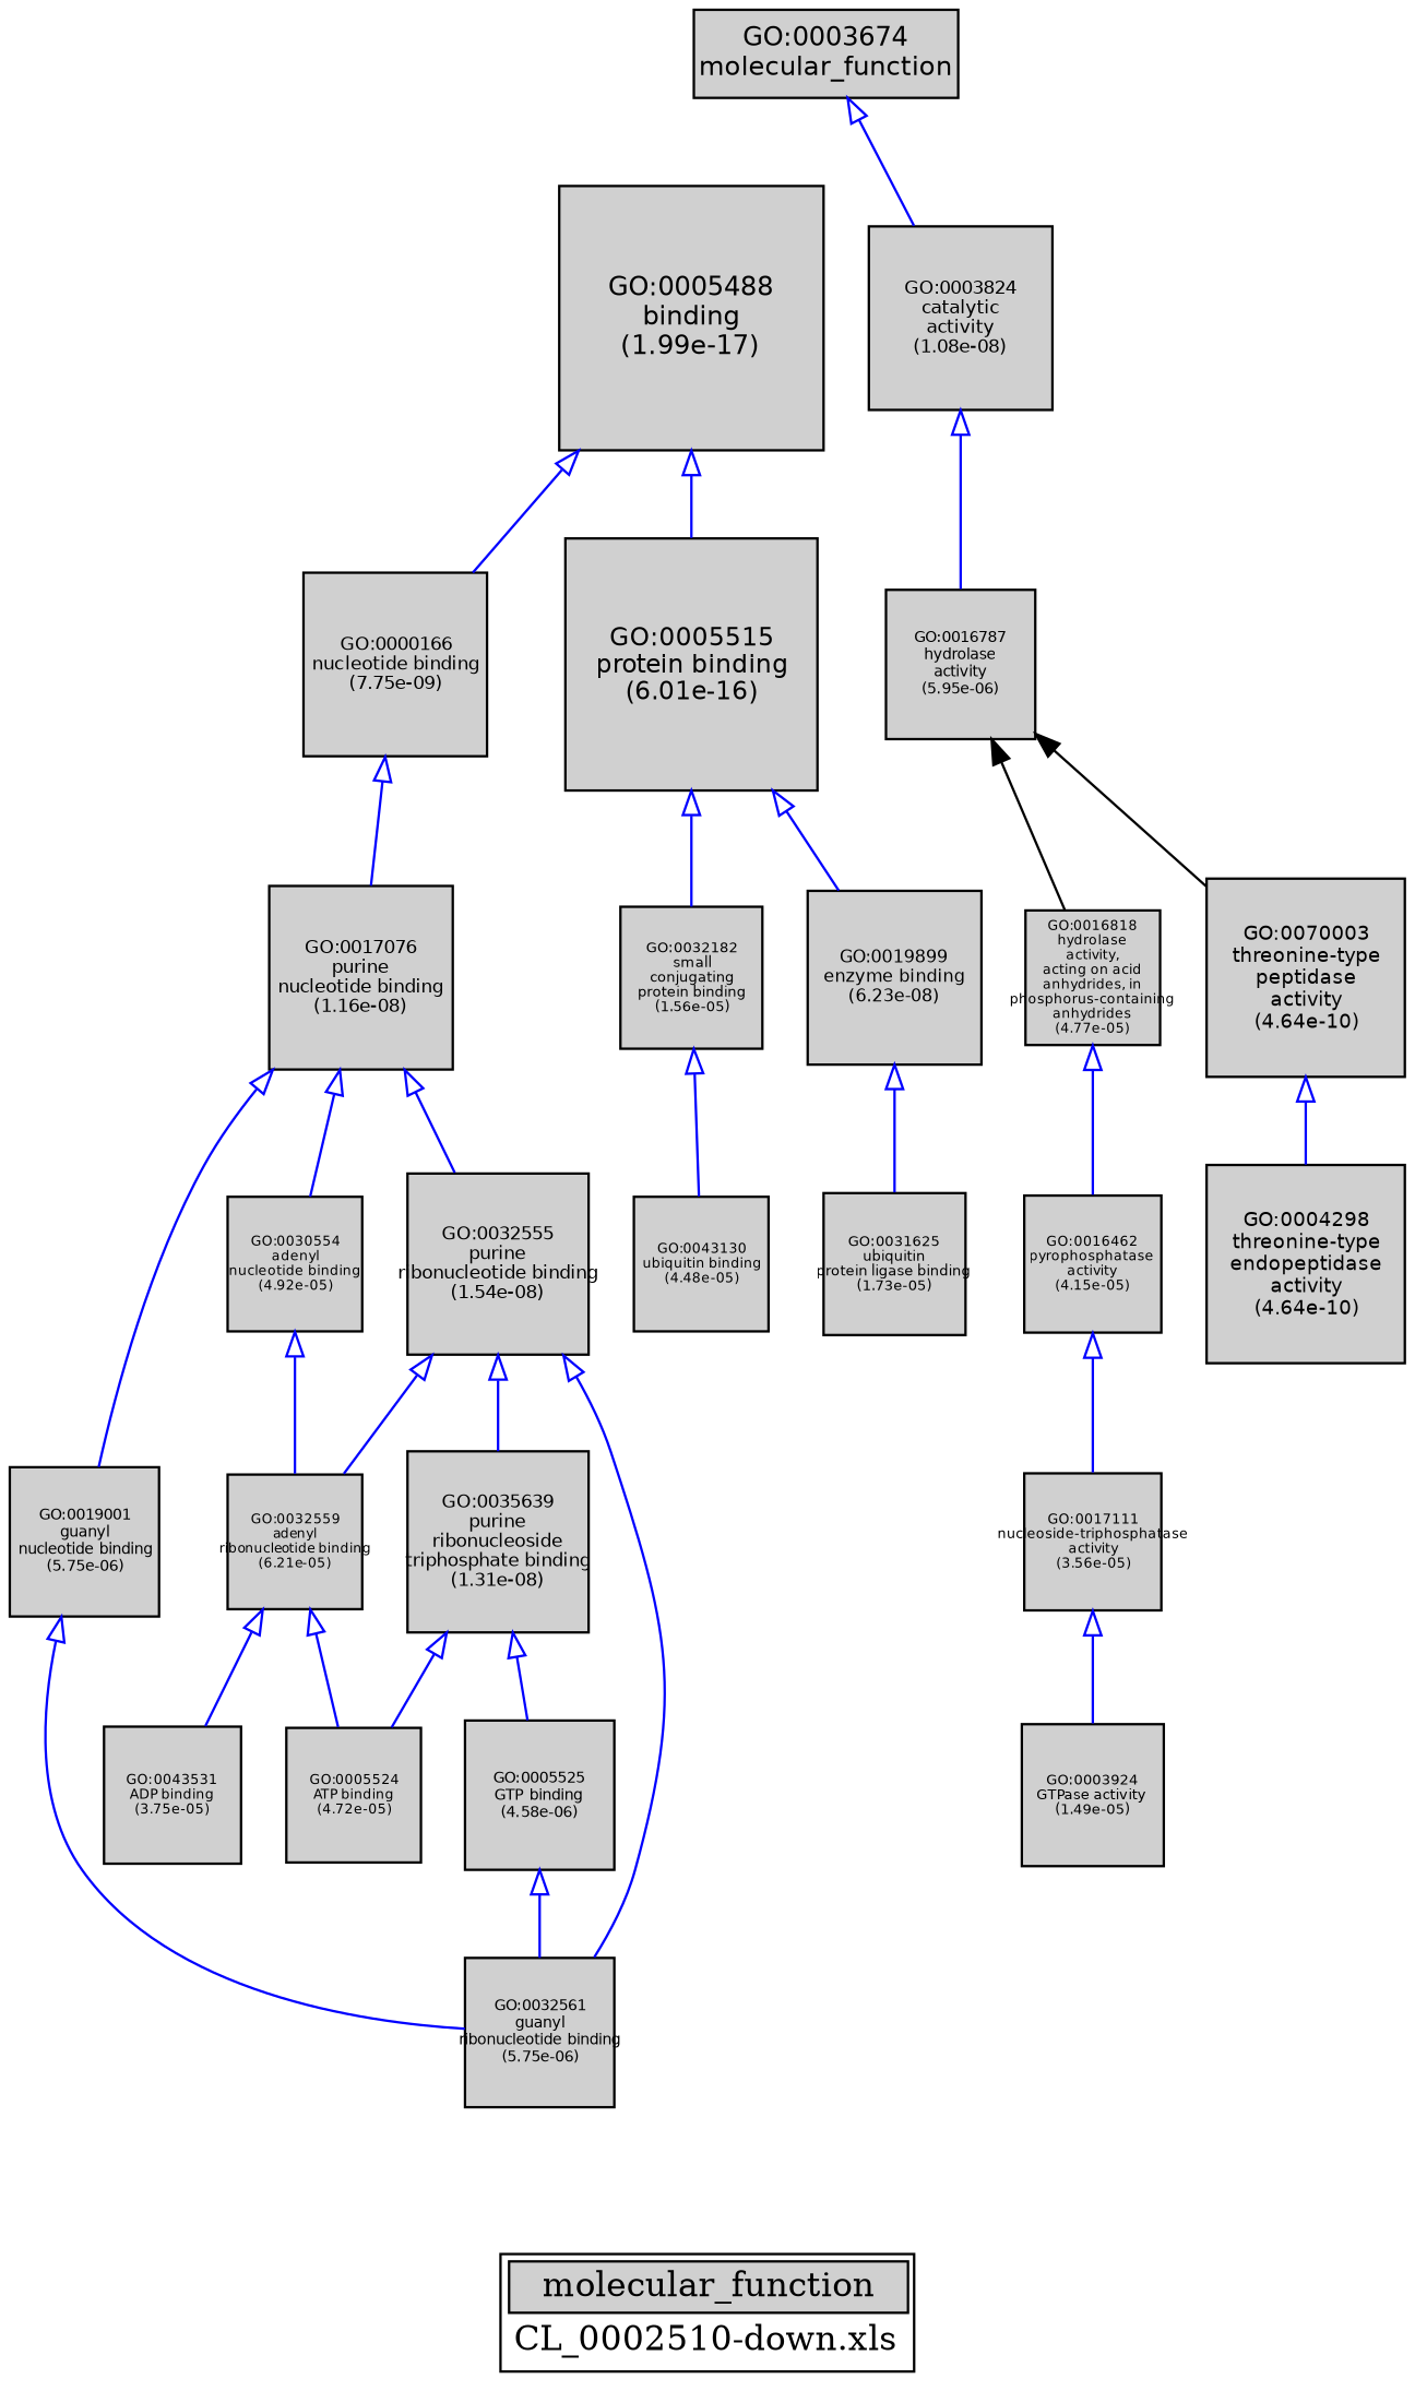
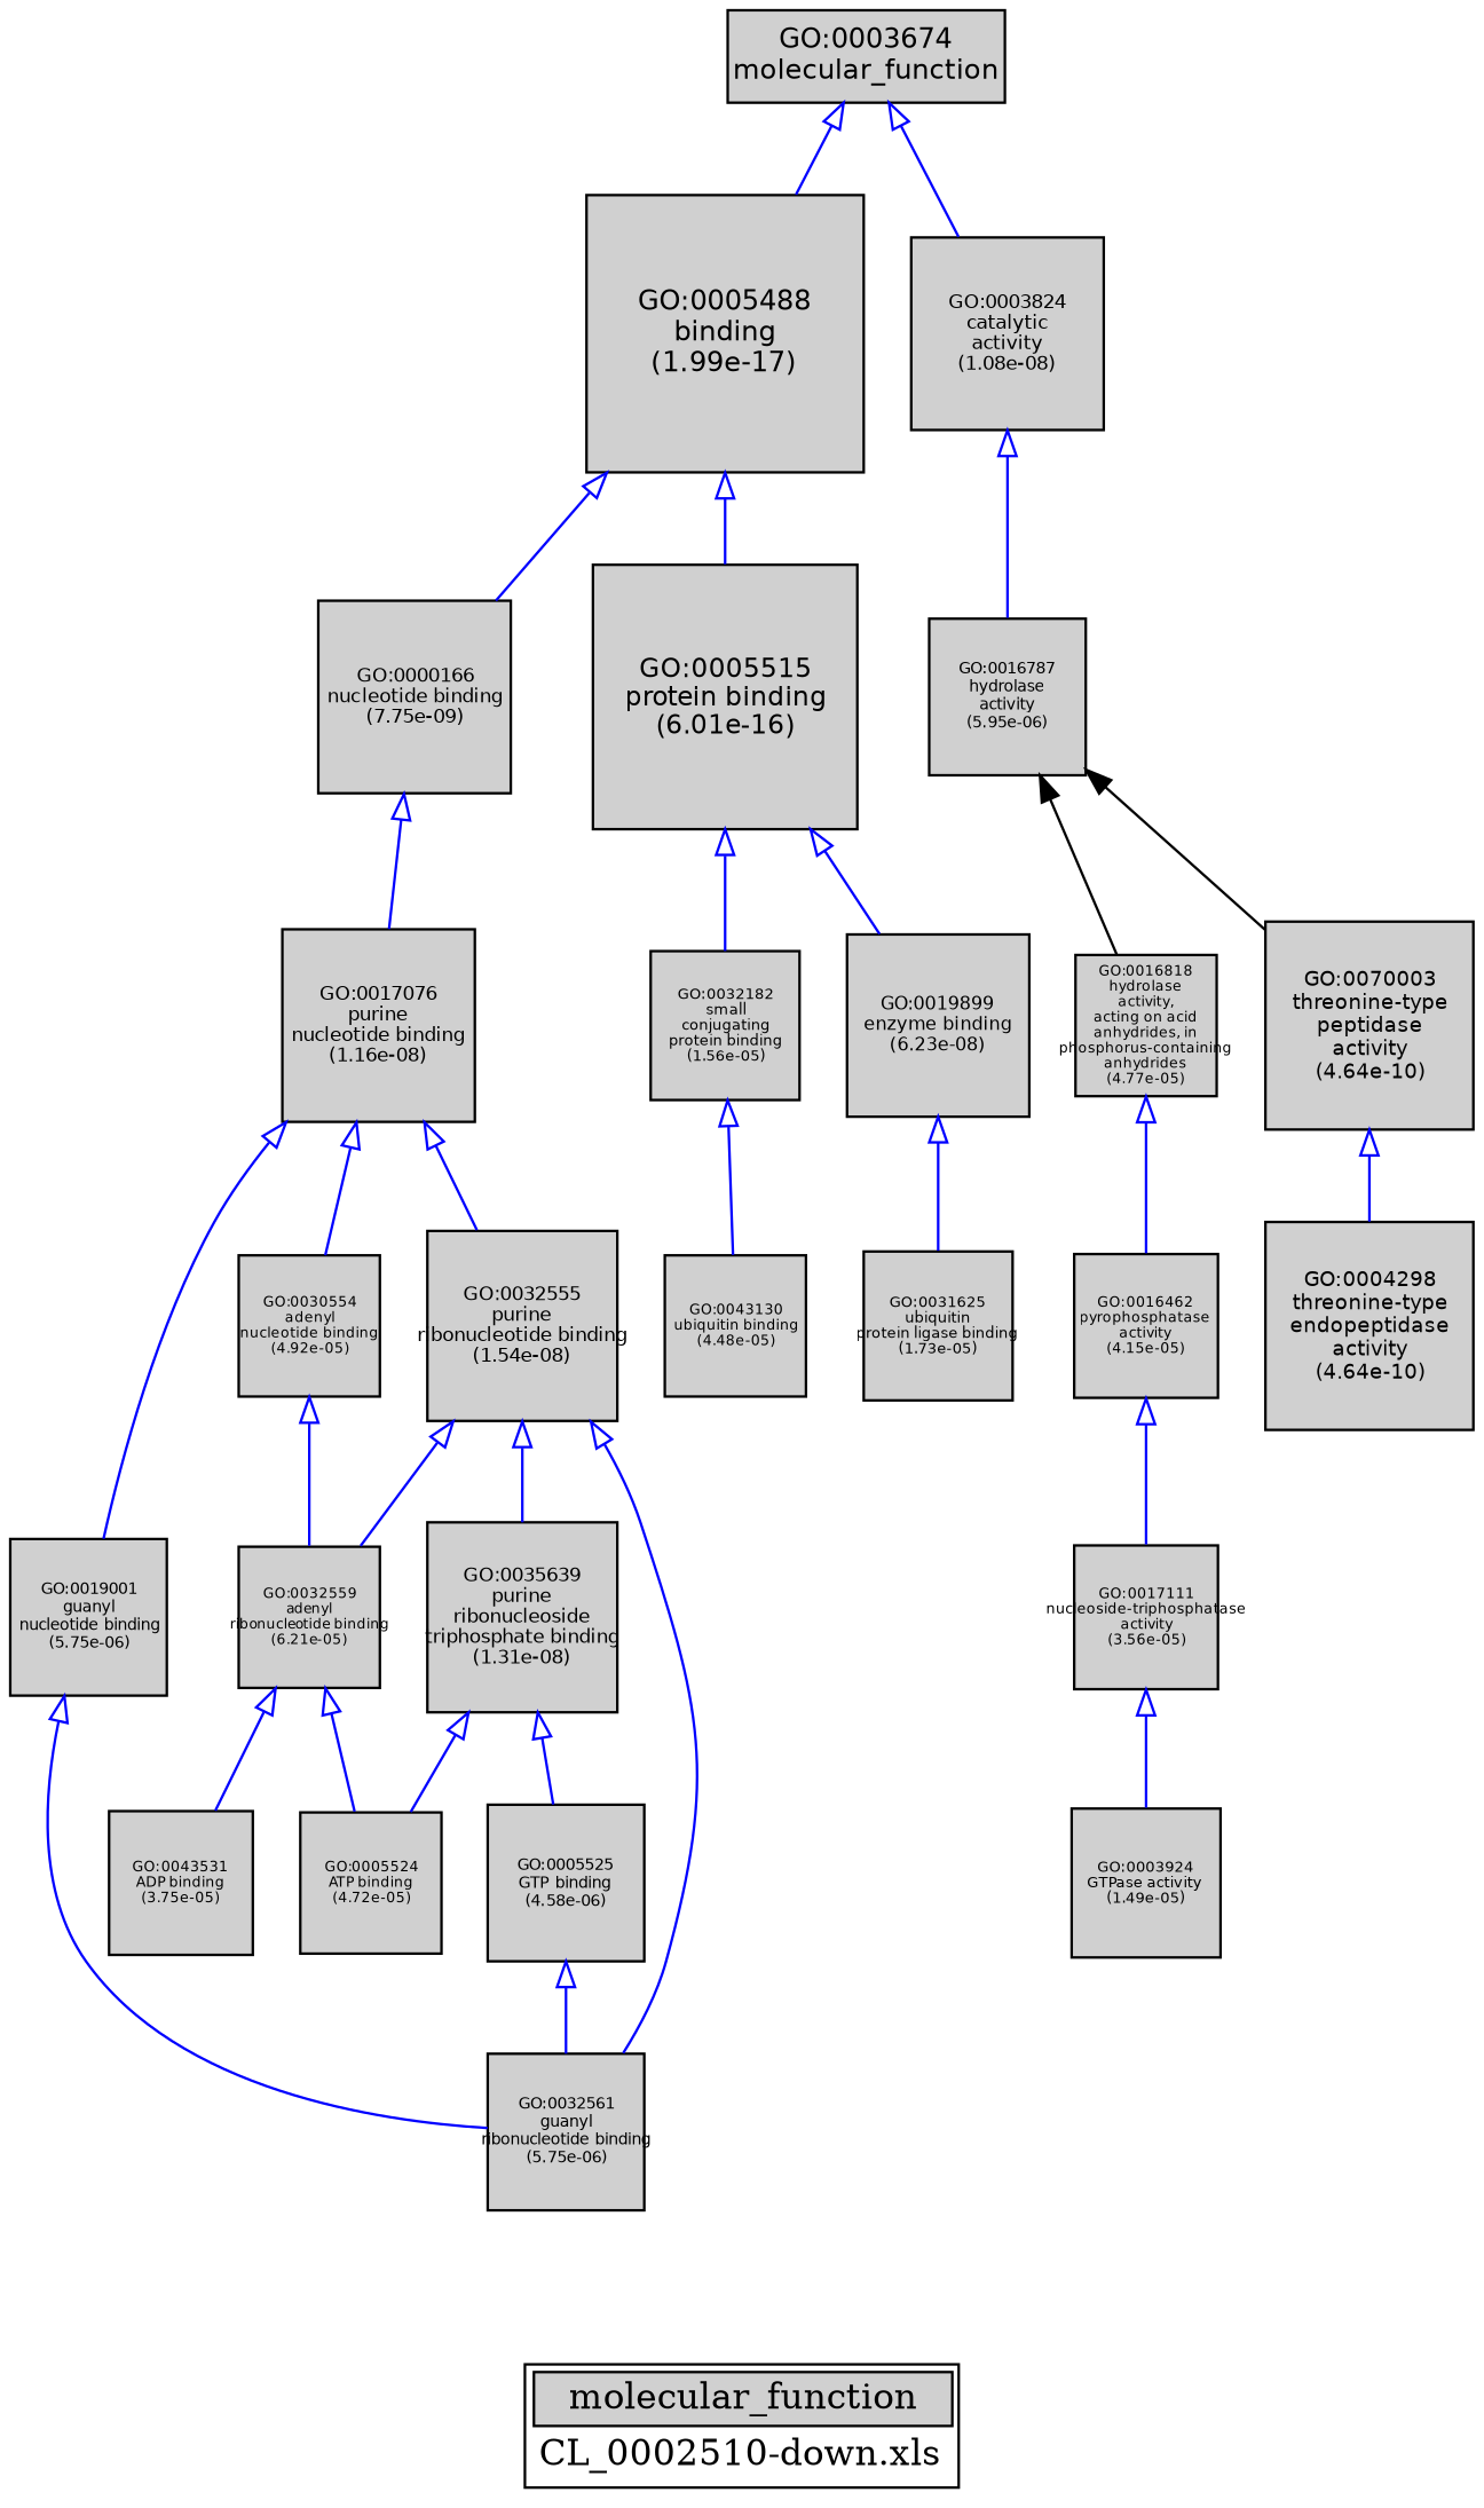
  digraph {
    bgcolor="#FFFFFF"
    label=<<TABLE COLOR="black" BGCOLOR="white"><TR><TD COLSPAN="2" BGCOLOR="#D0D0D0"><FONT COLOR="black">molecular_function</FONT></TD></TR><TR><TD BORDER="0">CL_0002510-down.xls</TD></TR></TABLE>>
    node [color=black fillcolor="#D0D0D0" fixedsize=true fontcolor=black fontname=Helvetica fontsize=10.8 shape=box style=filled]
    edge [arrowtail=empty color=blue dir=back weight=5.0]
    n1 [fontsize=5.54545934382 height=0.770202686642 label=<<TABLE BORDER="0"><TR><TD>GO:0043130<BR/>ubiquitin binding<BR/>(4.48e-05)</TD></TR></TABLE>> width=0.770202686642]
    n2 [fontsize=5.82511300094 height=0.809043472353 label=<<TABLE BORDER="0"><TR><TD>GO:0032182<BR/>small<BR/>conjugating<BR/>protein binding<BR/>(1.56e-05)</TD></TR></TABLE>> width=0.809043472353]
    n3 [fontsize=7.54399465855 height=1.04777703591 label=<<TABLE BORDER="0"><TR><TD>GO:0000166<BR/>nucleotide binding<BR/>(7.75e-09)</TD></TR></TABLE>> width=1.04777703591]
    n4 [fontsize=5.52851048447 height=0.767848678399 label=<<TABLE BORDER="0"><TR><TD>GO:0016818<BR/>hydrolase<BR/>activity,<BR/>acting on acid<BR/>anhydrides, in<BR/>phosphorus-containing<BR/>anhydrides<BR/>(4.77e-05)</TD></TR></TABLE>> width=0.767848678399]
    n5 [height=1.5 label=<<TABLE BORDER="0"><TR><TD>GO:0005488<BR/>binding<BR/>(1.99e-17)</TD></TR></TABLE>> width=1.5]
    n6 [label=<<TABLE BORDER="0"><TR><TD>GO:0003674<BR/>molecular_function</TD></TR></TABLE>> width=1.5]
    n7 [fontsize=5.83845990849 height=0.810897209512 label=<<TABLE BORDER="0"><TR><TD>GO:0003924<BR/>GTPase activity<BR/>(1.49e-05)</TD></TR></TABLE>> width=0.810897209512]
    n8 [fontsize=5.79863724533 height=0.805366284074 label=<<TABLE BORDER="0"><TR><TD>GO:0031625<BR/>ubiquitin<BR/>protein ligase binding<BR/>(1.73e-05)</TD></TR></TABLE>> width=0.805366284074]
    n9 [fontsize=8.08762750579 height=1.12328159803 label=<<TABLE BORDER="0"><TR><TD>GO:0070003<BR/>threonine-type<BR/>peptidase<BR/>activity<BR/>(4.64e-10)</TD></TR></TABLE>> width=1.12328159803]
    n10 [fontsize=10.3124254852 height=1.43228131739 label=<<TABLE BORDER="0"><TR><TD>GO:0005515<BR/>protein binding<BR/>(6.01e-16)</TD></TR></TABLE>> width=1.43228131739]
    n11 [fontsize=6.13532427803 height=0.852128371949 label=<<TABLE BORDER="0"><TR><TD>GO:0005525<BR/>GTP binding<BR/>(4.58e-06)</TD></TR></TABLE>> width=0.852128371949]
    n12 [fontsize=7.43866340716 height=1.03314769544 label=<<TABLE BORDER="0"><TR><TD>GO:0035639<BR/>purine<BR/>ribonucleoside<BR/>triphosphate binding<BR/>(1.31e-08)</TD></TR></TABLE>> width=1.03314769544]
    n13 [fontsize=6.07905973999 height=0.844313852776 label=<<TABLE BORDER="0"><TR><TD>GO:0032561<BR/>guanyl<BR/>ribonucleotide binding<BR/>(5.75e-06)</TD></TR></TABLE>> width=0.844313852776]
    n14 [fontsize=6.07042294582 height=0.843114298031 label=<<TABLE BORDER="0"><TR><TD>GO:0016787<BR/>hydrolase<BR/>activity<BR/>(5.95e-06)</TD></TR></TABLE>> width=0.843114298031]
    n15 [fontsize=6.07905973999 height=0.844313852776 label=<<TABLE BORDER="0"><TR><TD>GO:0019001<BR/>guanyl<BR/>nucleotide binding<BR/>(5.75e-06)</TD></TR></TABLE>> width=0.844313852776]
    n16 [fontsize=5.56627163041 height=0.773093282001 label=<<TABLE BORDER="0"><TR><TD>GO:0016462<BR/>pyrophosphatase<BR/>activity<BR/>(4.15e-05)</TD></TR></TABLE>> width=0.773093282001]
    n17 [fontsize=5.52033895532 height=0.766713743795 label=<<TABLE BORDER="0"><TR><TD>GO:0030554<BR/>adenyl<BR/>nucleotide binding<BR/>(4.92e-05)</TD></TR></TABLE>> width=0.766713743795]
    n18 [fontsize=7.40465421758 height=1.02842419689 label=<<TABLE BORDER="0"><TR><TD>GO:0032555<BR/>purine<BR/>ribonucleotide binding<BR/>(1.54e-08)</TD></TR></TABLE>> width=1.02842419689]
    n19 [fontsize=7.47667095036 height=1.03842652088 label=<<TABLE BORDER="0"><TR><TD>GO:0003824<BR/>catalytic<BR/>activity<BR/>(1.08e-08)</TD></TR></TABLE>> width=1.03842652088]
    n20 [fontsize=8.08762750579 height=1.12328159803 label=<<TABLE BORDER="0"><TR><TD>GO:0004298<BR/>threonine-type<BR/>endopeptidase<BR/>activity<BR/>(4.64e-10)</TD></TR></TABLE>> width=1.12328159803]
    n21 [fontsize=7.46285821292 height=1.03650808513 label=<<TABLE BORDER="0"><TR><TD>GO:0017076<BR/>purine<BR/>nucleotide binding<BR/>(1.16e-08)</TD></TR></TABLE>> width=1.03650808513]
    n22 [fontsize=5.60789288645 height=0.778874012008 label=<<TABLE BORDER="0"><TR><TD>GO:0017111<BR/>nucleoside-triphosphatase<BR/>activity<BR/>(3.56e-05)</TD></TR></TABLE>> width=0.778874012008]
    n23 [fontsize=7.11456435133 height=0.988133937684 label=<<TABLE BORDER="0"><TR><TD>GO:0019899<BR/>enzyme binding<BR/>(6.23e-08)</TD></TR></TABLE>> width=0.988133937684]
    n24 [fontsize=5.5936640139 height=0.776897779709 label=<<TABLE BORDER="0"><TR><TD>GO:0043531<BR/>ADP binding<BR/>(3.75e-05)</TD></TR></TABLE>> width=0.776897779709]
    n25 [fontsize=5.5316473083 height=0.768284348375 label=<<TABLE BORDER="0"><TR><TD>GO:0005524<BR/>ATP binding<BR/>(4.72e-05)</TD></TR></TABLE>> width=0.768284348375]
    n26 [fontsize=5.45583678419 height=0.757755108916 label=<<TABLE BORDER="0"><TR><TD>GO:0032559<BR/>adenyl<BR/>ribonucleotide binding<BR/>(6.21e-05)</TD></TR></TABLE>> width=0.757755108916]
    subgraph sub_1 {
      n1
      n2
      n3
      n4
      n5
      n6
      n7
      n8
      n9
      n10
      n11
      n12
      n13
      n14
      n15
      n16
      n17
      n18
      n19
      n20
      n21
      n22
      n23
      n24
      n25
      n26
    }
    subgraph sub_2 {
      subgraph sub_3 {
        subgraph sub_4 {
        }
        subgraph sub_5 {
        }
      }
      subgraph sub_6 {
      }
      subgraph sub_7 {
        n1
        n2
        n3
        n4
        n5
        n6
        n7
        n8
        n9
        n10
        n11
        n12
        n13
        n14
        n15
        n16
        n17
        n18
        n19
        n20
        n21
        n22
        n23
        n24
        n25
        n26
      }
    }
    n2 -> n1
    n3 -> n21
    n4 -> n16
    n5 -> n3
    n5 -> n10
+   n6 -> n5
    n6 -> n19
    n9 -> n20
    n10 -> n2
    n10 -> n23
    n11 -> n13
    n12 -> n11
    n12 -> n25
    n14 -> n4 [weight=1 arrowtail="" color=""]
    n14 -> n9 [weight=1 arrowtail="" color=""]
    n15 -> n13
    n16 -> n22
    n17 -> n26
    n18 -> n12
    n18 -> n13
    n18 -> n26
    n19 -> n14
    n21 -> n15
    n21 -> n17
    n21 -> n18
    n22 -> n7
    n23 -> n8
    n26 -> n24
    n26 -> n25
  }
